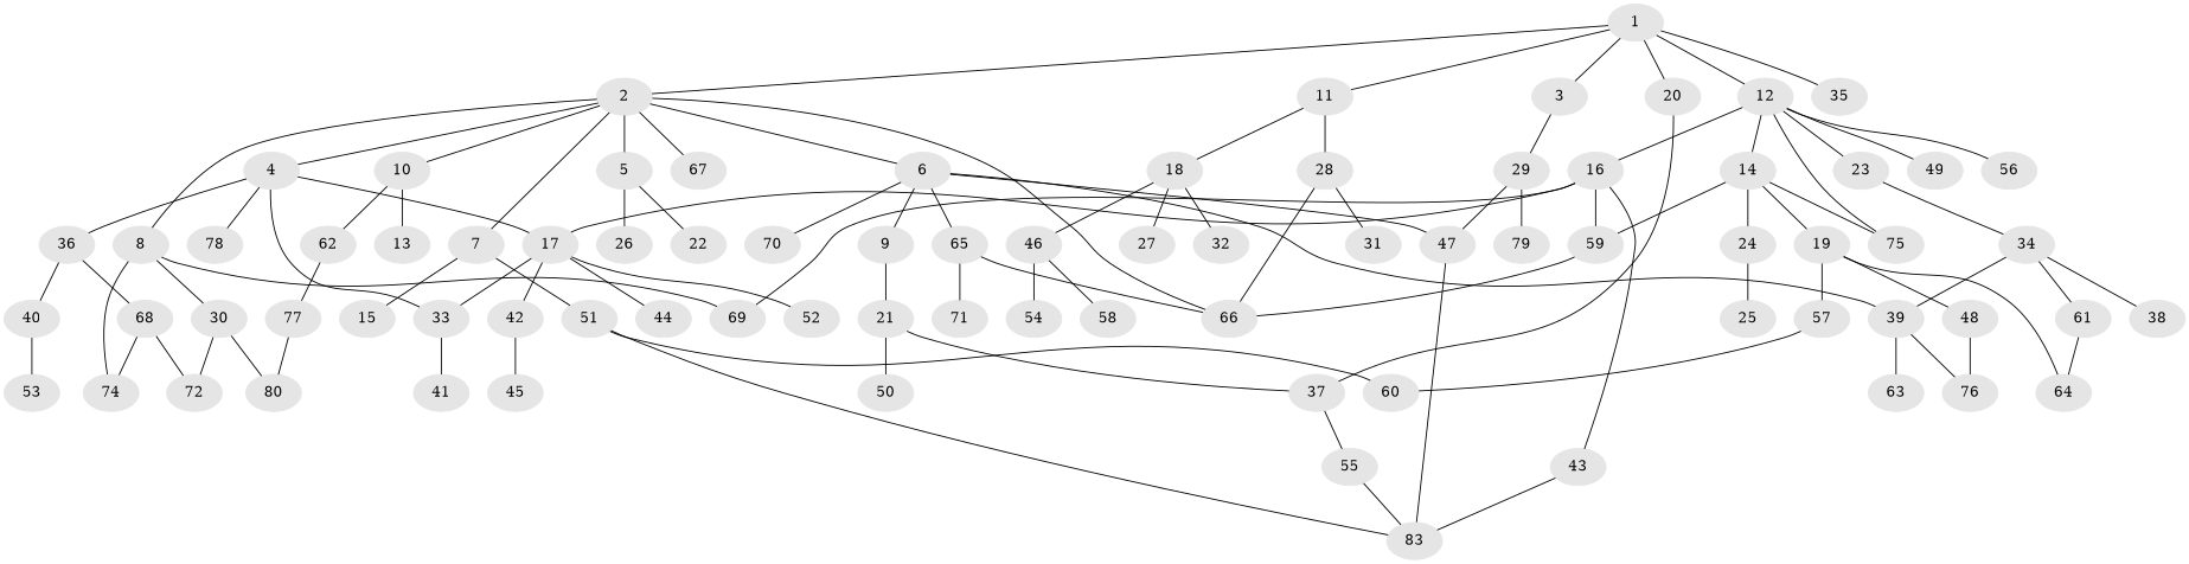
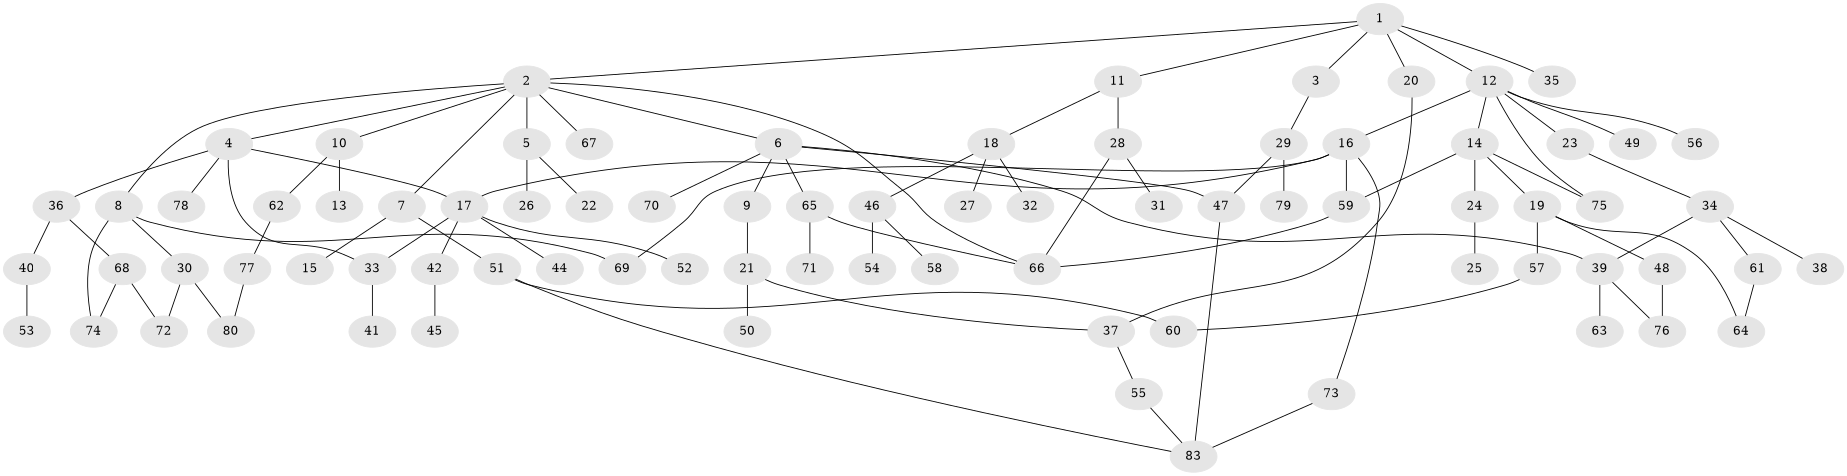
  graph {
    node [color=gray90 style=filled]
    1
    2
    3
    11
    12
    20
    35
    4
    5
    6
    7
    8
    10
    66
    67
    29
    18
    28
    14
    16
    23
    49
    56
    75
    37
    17
    33
    36
    78
    22
    26
    9
    39
    47
    65
    70
    15
    51
    30
    69
    74
    13
    62
    79
    42
    44
    52
    41
    40
    68
    21
    63
    76
    n54 [label=83]
    71
    60
    72
    80
    50
    77
    27
    32
    46
    19
    24
    59
-   43
+   43 [label=73]
    34
    48
    57
    64
    25
    31
    45
    54
    58
    55
    38
    61
    53
    1 -- 2
    1 -- 3
    1 -- 11
    1 -- 12
    1 -- 20
    1 -- 35
    2 -- 4
    2 -- 5
    2 -- 6
    2 -- 7
    2 -- 8
    2 -- 10
    2 -- 66
    2 -- 67
    3 -- 29
    11 -- 18
    11 -- 28
    12 -- 14
    12 -- 16
    12 -- 23
    12 -- 49
    12 -- 56
    12 -- 75
    20 -- 37
    4 -- 17
    4 -- 33
    4 -- 36
    4 -- 78
    5 -- 22
    5 -- 26
    6 -- 9
    6 -- 39
    6 -- 47
    6 -- 65
    6 -- 70
    7 -- 15
    7 -- 51
    8 -- 30
    8 -- 69
    8 -- 74
    10 -- 13
    10 -- 62
    29 -- 47
    29 -- 79
    18 -- 27
    18 -- 32
    18 -- 46
    28 -- 66
    28 -- 31
    14 -- 75
    14 -- 19
    14 -- 24
    14 -- 59
    16 -- 17
    16 -- 69
    16 -- 59
    16 -- 43
    23 -- 34
    37 -- 55
    17 -- 33
    17 -- 42
    17 -- 44
    17 -- 52
    33 -- 41
    36 -- 40
    36 -- 68
    9 -- 21
    39 -- 63
    39 -- 76
    47 -- n54
    65 -- 66
    65 -- 71
    51 -- n54
    51 -- 60
    30 -- 72
    30 -- 80
    62 -- 77
    42 -- 45
    40 -- 53
    68 -- 74
    68 -- 72
    21 -- 37
    21 -- 50
    77 -- 80
    46 -- 54
    46 -- 58
    19 -- 48
    19 -- 57
    19 -- 64
    24 -- 25
    59 -- 66
    43 -- n54
    34 -- 39
    34 -- 38
    34 -- 61
    48 -- 76
    57 -- 60
    55 -- n54
    61 -- 64
  }
